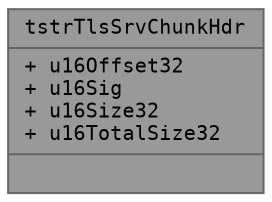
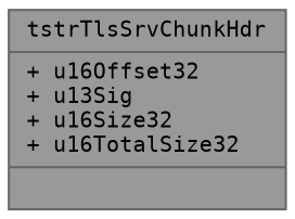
  digraph {
    fontname="DejaVu Sans Mono"
-   n1 [color=gray40 fillcolor=grey60 fontcolor=black fontname="DejaVu Sans Mono" fontsize=10 height=0.2 label="{tstrTlsSrvChunkHdr\n|+ u16Offset32\l+ u16Sig\l+ u16Size32\l+ u16TotalSize32\l|}" shape=record style=filled width=0.4]
+   n1 [color=gray40 fillcolor=grey60 fontcolor=black fontname="DejaVu Sans Mono" fontsize=10 height=0.2 label="{tstrTlsSrvChunkHdr\n|+ u16Offset32\l+ u13Sig\l+ u16Size32\l+ u16TotalSize32\l|}" shape=record style=filled width=0.4]
  }
